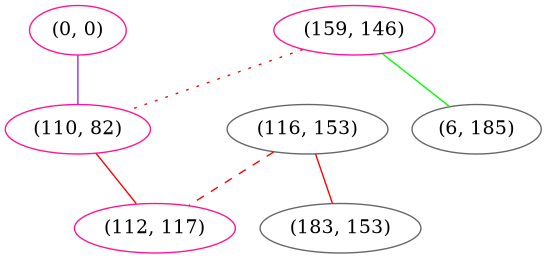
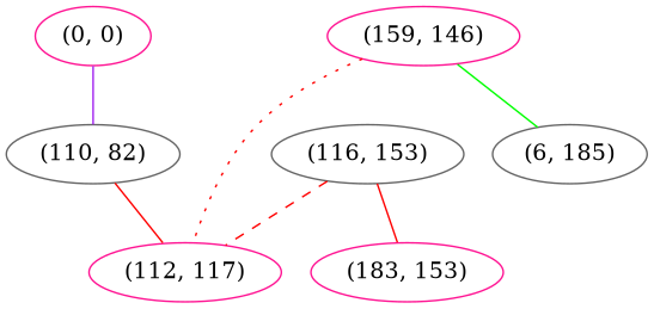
  graph {
    node [color=gray40]
    edge [color=red style=solid weight=1]
    "(0, 0)" [color=deeppink]
-   "(110, 82)" [color=deeppink]
+   "(110, 82)"
    "(112, 117)" [color=deeppink]
    "(116, 153)"
-   "(183, 153)"
+   "(183, 153)" [color=deeppink]
    "(159, 146)" [color=deeppink]
    "(6, 185)"
    "(0, 0)" -- "(110, 82)" [color=purple weight=4]
    "(110, 82)" -- "(112, 117)"
    "(116, 153)" -- "(112, 117)" [style=dashed]
    "(116, 153)" -- "(183, 153)"
-   "(159, 146)" -- "(110, 82)" [style=dotted]
+   "(159, 146)" -- "(112, 117)" [style=dotted]
    "(159, 146)" -- "(6, 185)" [color=green weight=2]
  }
